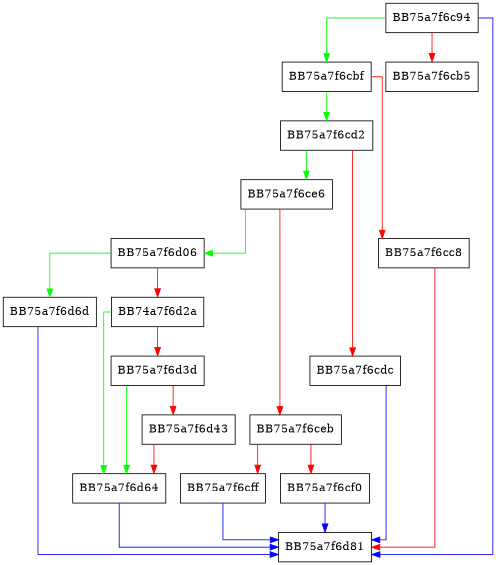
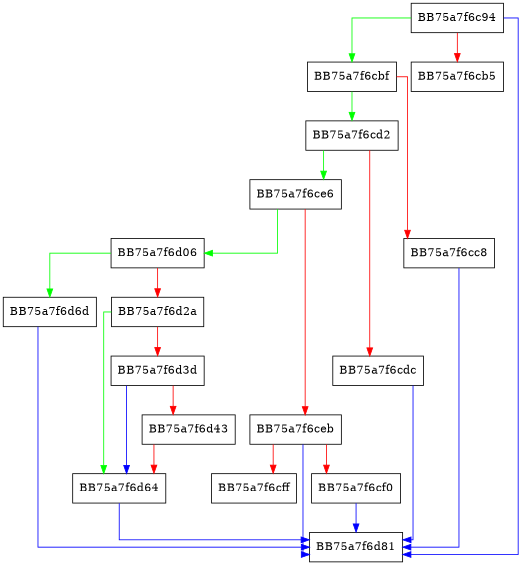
  digraph {
    splines=ortho
    node [shape=box]
    edge [color=red]
    BB75a7f6c94
    BB75a7f6cbf
    BB75a7f6cb5
    BB75a7f6d81
    BB75a7f6cd2
    BB75a7f6cc8
    BB75a7f6ce6
    BB75a7f6cdc
    BB75a7f6d06
    BB75a7f6ceb
    BB75a7f6d6d
-   BB75a7f6d2a [label=BB74a7f6d2a]
+   BB75a7f6d2a
    BB75a7f6cff
    BB75a7f6cf0
    BB75a7f6d64
    BB75a7f6d3d
    BB75a7f6d43
    BB75a7f6c94 -> BB75a7f6cbf [color=green]
    BB75a7f6c94 -> BB75a7f6cb5
    BB75a7f6c94 -> BB75a7f6d81 [color=blue]
    BB75a7f6cbf -> BB75a7f6cd2 [color=green]
    BB75a7f6cbf -> BB75a7f6cc8
    BB75a7f6cd2 -> BB75a7f6ce6 [color=green]
    BB75a7f6cd2 -> BB75a7f6cdc
-   BB75a7f6cc8 -> BB75a7f6d81
+   BB75a7f6cc8 -> BB75a7f6d81 [color=blue]
    BB75a7f6ce6 -> BB75a7f6d06 [color=green]
    BB75a7f6ce6 -> BB75a7f6ceb
    BB75a7f6cdc -> BB75a7f6d81 [color=blue]
    BB75a7f6d06 -> BB75a7f6d6d [color=green]
    BB75a7f6d06 -> BB75a7f6d2a
    BB75a7f6ceb -> BB75a7f6cff
    BB75a7f6ceb -> BB75a7f6cf0
    BB75a7f6d6d -> BB75a7f6d81 [color=blue]
    BB75a7f6d2a -> BB75a7f6d64 [color=green]
    BB75a7f6d2a -> BB75a7f6d3d
-   BB75a7f6cff -> BB75a7f6d81 [color=blue]
+   BB75a7f6ceb -> BB75a7f6d81 [color=blue]
    BB75a7f6cf0 -> BB75a7f6d81 [color=blue]
    BB75a7f6d64 -> BB75a7f6d81 [color=blue]
-   BB75a7f6d3d -> BB75a7f6d64 [color=green]
+   BB75a7f6d3d -> BB75a7f6d64 [color=blue]
    BB75a7f6d3d -> BB75a7f6d43
    BB75a7f6d43 -> BB75a7f6d64
  }
